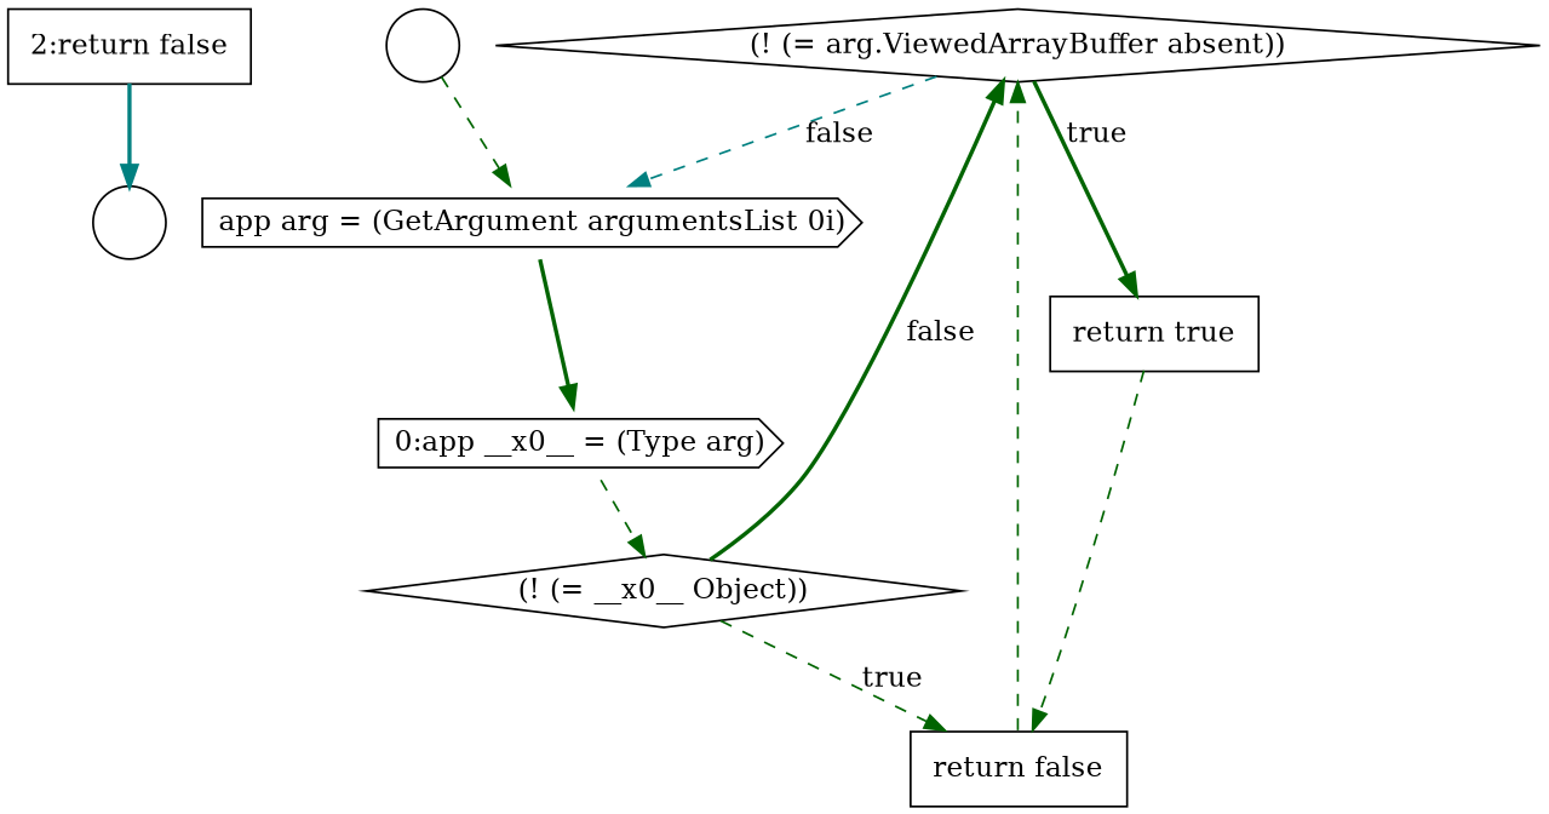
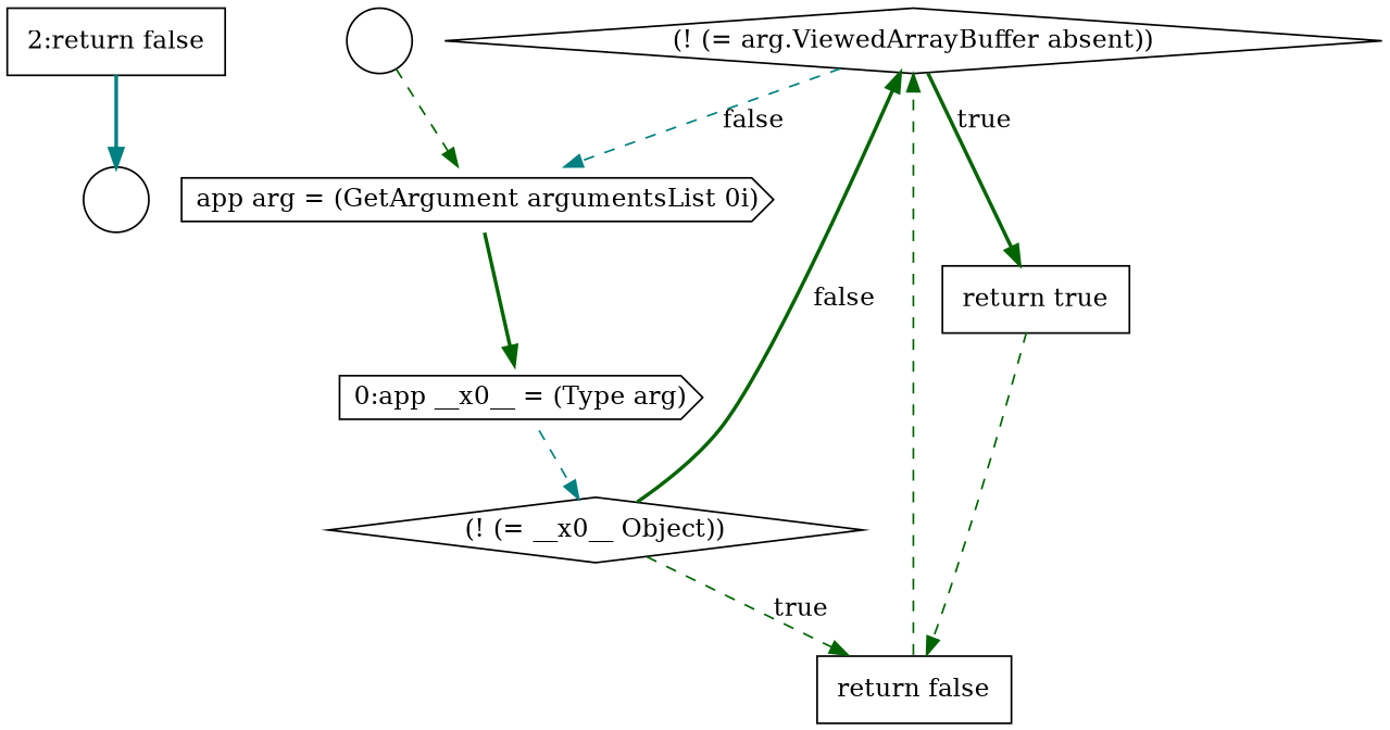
  digraph {
    node [color=black fillcolor=white shape=none style=filled]
    edge [color=darkgreen style=dashed]
    n1 [label=" " shape=circle]
    n2 [label=<<font color="black">(! (= arg.ViewedArrayBuffer absent))</font>> shape=diamond]
    n3 [label=<<font color="black">     <table border="0" cellborder="1" cellspacing="0" cellpadding="10">       <tr><td align="left">return true</td></tr>     </table>   </font>> margin=0]
    n4 [label=<<font color="black">app arg = (GetArgument argumentsList 0i)</font>> shape=cds]
    n5 [label=<<font color="black">     <table border="0" cellborder="1" cellspacing="0" cellpadding="10">       <tr><td align="left">return false</td></tr>     </table>   </font>> margin=0]
    n6 [label=<<font color="black">     <table border="0" cellborder="1" cellspacing="0" cellpadding="10">       <tr><td align="left">2:return false</td></tr>     </table>   </font>> margin=0]
    n7 [label=<<font color="black">0:app __x0__ = (Type arg)</font>> shape=cds]
    n8 [label=<<font color="black">(! (= __x0__ Object))</font>> shape=diamond]
    n9 [label=" " shape=circle]
    n2 -> n3 [label=<<font color="black">true</font>> style=bold]
    n2 -> n4 [color=teal label=<<font color="black">false</font>>]
    n3 -> n5
    n4 -> n7 [style=bold]
    n5 -> n2
    n6 -> n1 [color=teal style=bold]
-   n7 -> n8
+   n7 -> n8 [color=teal]
    n8 -> n2 [label=<<font color="black">false</font>> style=bold]
    n8 -> n5 [label=<<font color="black">true</font>>]
    n9 -> n4
  }
